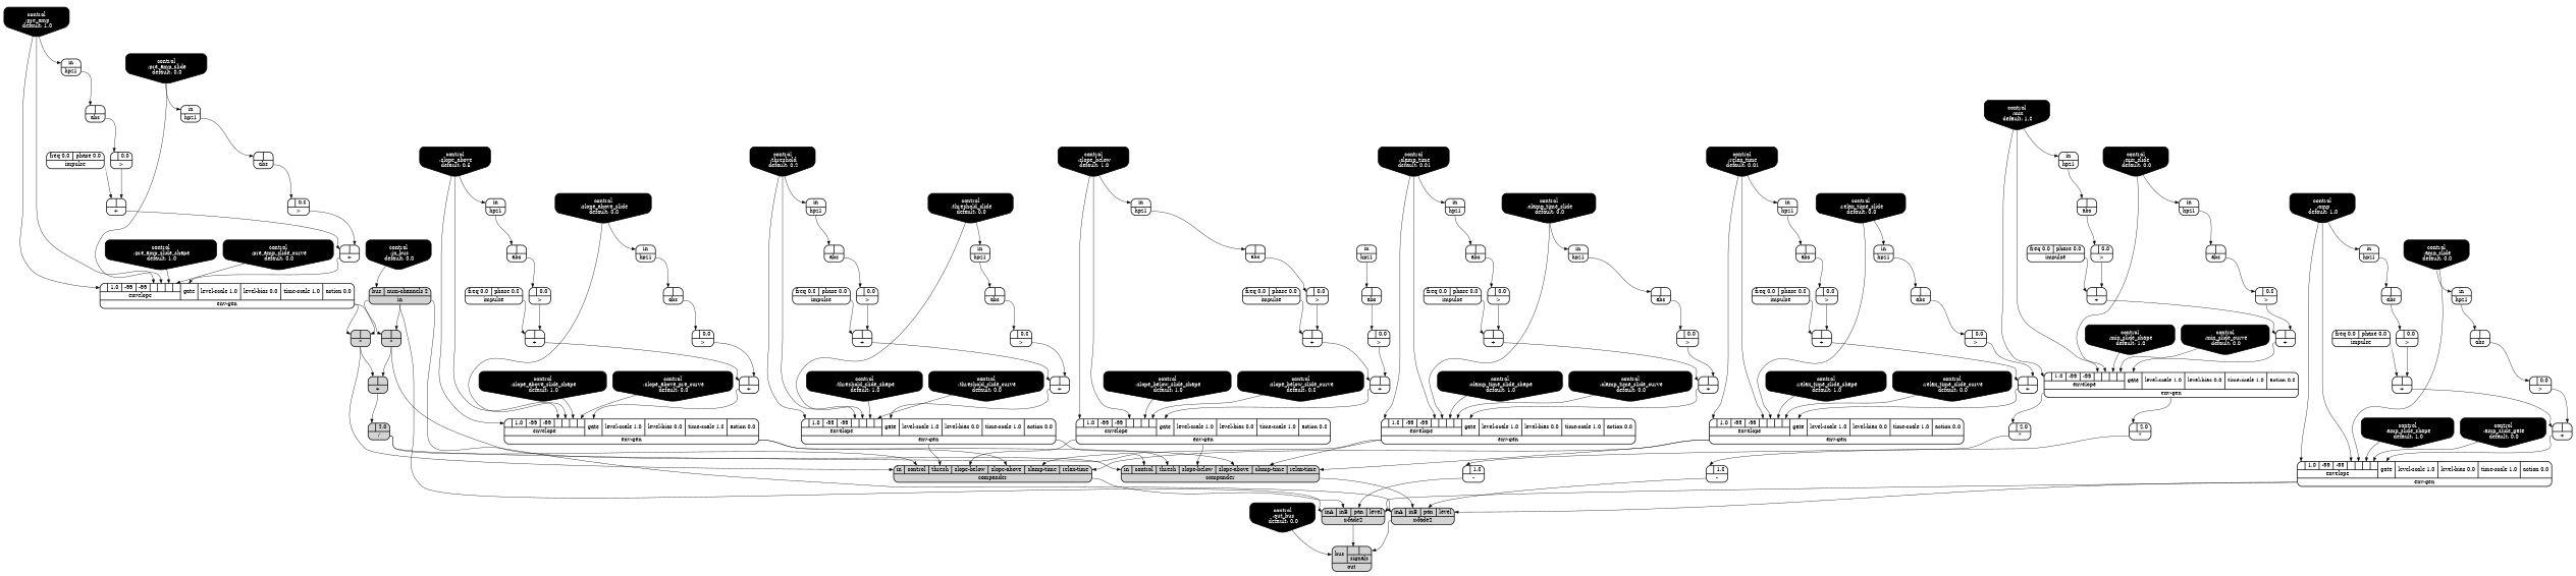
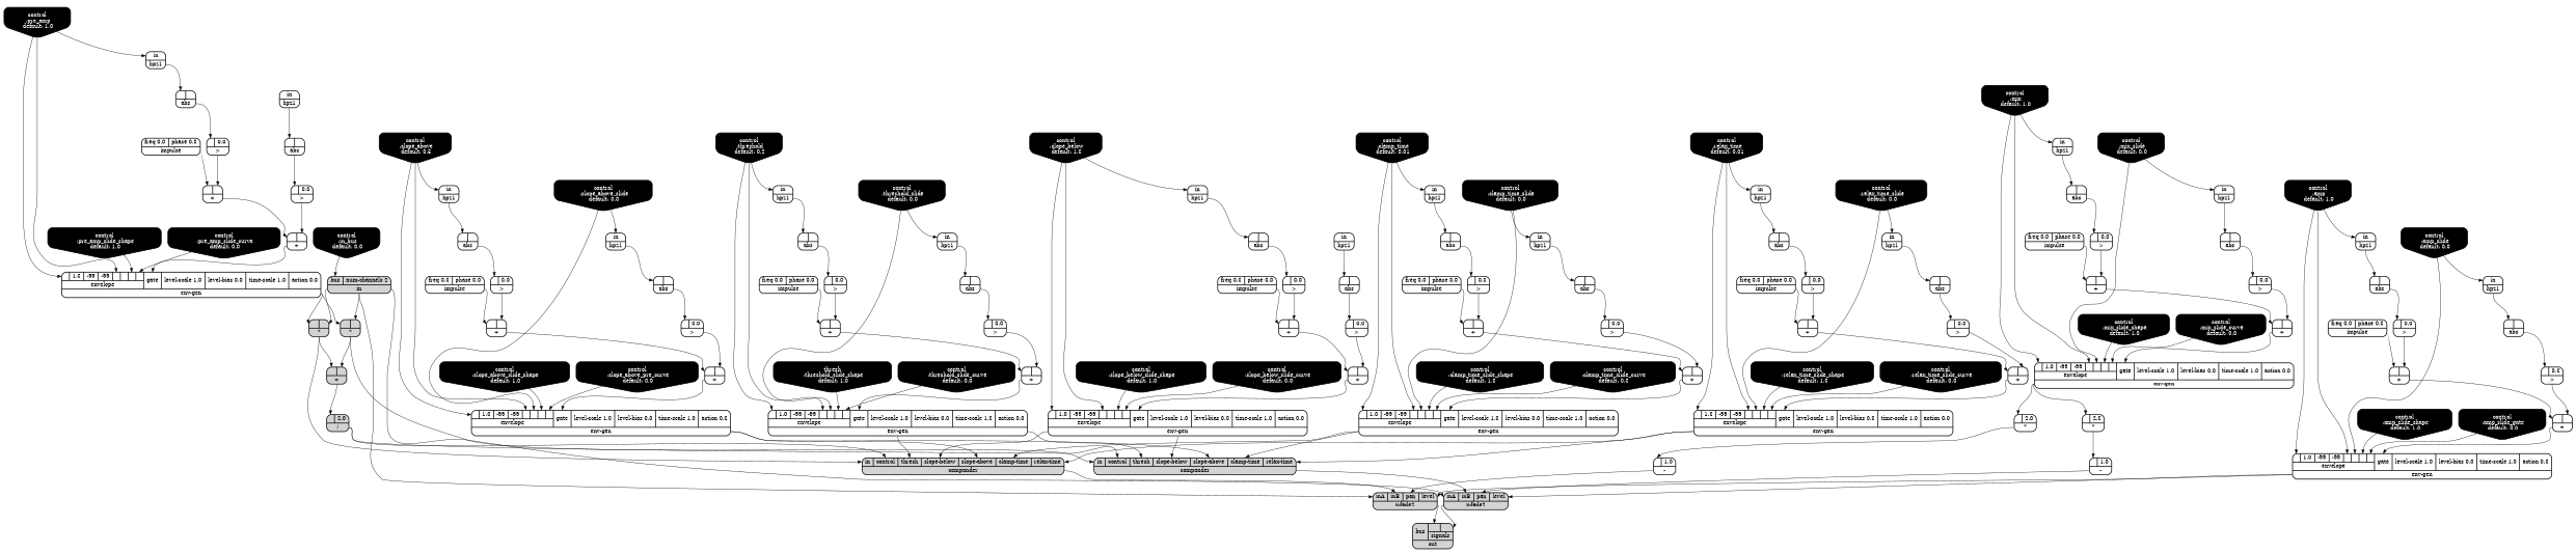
  digraph {
    node [rankdir=LR shape=record style="bold, rounded"]
    edge [headport=a tailport=__UG_NAME__]
    n1 [label="{{ <a> |<b> 2.0} |<__UG_NAME__>* }"]
    n2 [label="{{ <a> |<b> 1.0} |<__UG_NAME__>- }"]
    n3 [label="{{ <ina> inA|<inb> inB|<pan> pan|<level> level} |<__UG_NAME__>x-fade2 }" style="filled, bold, rounded"]
    n4 [label="{{ <a> |<b> } |<__UG_NAME__>* }" style="filled, bold, rounded"]
    n5 [label="{{ <a> |<b> } |<__UG_NAME__>+ }" style="filled, bold, rounded"]
    n6 [label="{{ <in> in|<control> control|<thresh> thresh|<slope____below> slope-below|<slope____above> slope-above|<clamp____time> clamp-time|<relax____time> relax-time} |<__UG_NAME__>compander }" style="filled, bold, rounded"]
    n7 [label="{{ <a> |<b> 2.0} |<__UG_NAME__>/ }" style="filled, bold, rounded"]
    n8 [label="{{ <a> |<b> } |<__UG_NAME__>* }" style="filled, bold, rounded"]
    n9 [label="{{ <in> in|<control> control|<thresh> thresh|<slope____below> slope-below|<slope____above> slope-above|<clamp____time> clamp-time|<relax____time> relax-time} |<__UG_NAME__>compander }" style="filled, bold, rounded"]
    n10 [label="{{ <ina> inA|<inb> inB|<pan> pan|<level> level} |<__UG_NAME__>x-fade2 }" style="filled, bold, rounded"]
    n11 [label="{{ <a> |<b> 2.0} |<__UG_NAME__>* }"]
    n12 [label="{{ <a> |<b> 1.0} |<__UG_NAME__>- }"]
    n13 [label="{{ <a> |<b> } |<__UG_NAME__>+ }"]
    n14 [label="{{ <a> |<b> } |<__UG_NAME__>+ }"]
    n15 [label="{{ {{<envelope___control___0>|1.0|-99|-99|<envelope___control___4>|<envelope___control___5>|<envelope___control___6>|<envelope___control___7>}|envelope}|<gate> gate|<level____scale> level-scale 1.0|<level____bias> level-bias 0.0|<time____scale> time-scale 1.0|<action> action 0.0} |<__UG_NAME__>env-gen }"]
    n16 [label="{{ <a> |<b> } |<__UG_NAME__>+ }"]
    n17 [label="{{ <a> |<b> } |<__UG_NAME__>+ }"]
    n18 [label="{{ {{<envelope___control___0>|1.0|-99|-99|<envelope___control___4>|<envelope___control___5>|<envelope___control___6>|<envelope___control___7>}|envelope}|<gate> gate|<level____scale> level-scale 1.0|<level____bias> level-bias 0.0|<time____scale> time-scale 1.0|<action> action 0.0} |<__UG_NAME__>env-gen }"]
    n19 [label="{{ <a> |<b> } |<__UG_NAME__>+ }"]
    n20 [label="{{ <a> |<b> } |<__UG_NAME__>+ }"]
    n21 [label="{{ {{<envelope___control___0>|1.0|-99|-99|<envelope___control___4>|<envelope___control___5>|<envelope___control___6>|<envelope___control___7>}|envelope}|<gate> gate|<level____scale> level-scale 1.0|<level____bias> level-bias 0.0|<time____scale> time-scale 1.0|<action> action 0.0} |<__UG_NAME__>env-gen }"]
    n22 [label="{{ <a> |<b> } |<__UG_NAME__>+ }"]
    n23 [label="{{ <a> |<b> } |<__UG_NAME__>+ }"]
    n24 [label="{{ {{<envelope___control___0>|1.0|-99|-99|<envelope___control___4>|<envelope___control___5>|<envelope___control___6>|<envelope___control___7>}|envelope}|<gate> gate|<level____scale> level-scale 1.0|<level____bias> level-bias 0.0|<time____scale> time-scale 1.0|<action> action 0.0} |<__UG_NAME__>env-gen }"]
    n25 [label="{{ <a> |<b> } |<__UG_NAME__>+ }"]
    n26 [label="{{ <a> |<b> } |<__UG_NAME__>+ }"]
    n27 [label="{{ {{<envelope___control___0>|1.0|-99|-99|<envelope___control___4>|<envelope___control___5>|<envelope___control___6>|<envelope___control___7>}|envelope}|<gate> gate|<level____scale> level-scale 1.0|<level____bias> level-bias 0.0|<time____scale> time-scale 1.0|<action> action 0.0} |<__UG_NAME__>env-gen }"]
    n28 [label="{{ <a> |<b> } |<__UG_NAME__>+ }"]
    n29 [label="{{ <a> |<b> } |<__UG_NAME__>+ }"]
    n30 [label="{{ {{<envelope___control___0>|1.0|-99|-99|<envelope___control___4>|<envelope___control___5>|<envelope___control___6>|<envelope___control___7>}|envelope}|<gate> gate|<level____scale> level-scale 1.0|<level____bias> level-bias 0.0|<time____scale> time-scale 1.0|<action> action 0.0} |<__UG_NAME__>env-gen }"]
    n31 [label="{{ <a> |<b> } |<__UG_NAME__>+ }"]
    n32 [label="{{ <a> |<b> } |<__UG_NAME__>+ }"]
    n33 [label="{{ {{<envelope___control___0>|1.0|-99|-99|<envelope___control___4>|<envelope___control___5>|<envelope___control___6>|<envelope___control___7>}|envelope}|<gate> gate|<level____scale> level-scale 1.0|<level____bias> level-bias 0.0|<time____scale> time-scale 1.0|<action> action 0.0} |<__UG_NAME__>env-gen }"]
    n34 [label="{{ <a> |<b> } |<__UG_NAME__>+ }"]
    n35 [label="{{ <a> |<b> } |<__UG_NAME__>+ }"]
    n36 [label="{{ {{<envelope___control___0>|1.0|-99|-99|<envelope___control___4>|<envelope___control___5>|<envelope___control___6>|<envelope___control___7>}|envelope}|<gate> gate|<level____scale> level-scale 1.0|<level____bias> level-bias 0.0|<time____scale> time-scale 1.0|<action> action 0.0} |<__UG_NAME__>env-gen }"]
    n37 [label="{{ <bus> bus|{{<signals___x____fade2___0>|<signals___x____fade2___1>}|signals}} |<__UG_NAME__>out }" style="filled, bold, rounded"]
    n38 [label="{{ <a> |<b> 0.0} |<__UG_NAME__>\> }"]
    n39 [label="{{ <a> |<b> 0.0} |<__UG_NAME__>\> }"]
    n40 [label="{{ <a> |<b> 0.0} |<__UG_NAME__>\> }"]
    n41 [label="{{ <a> |<b> 0.0} |<__UG_NAME__>\> }"]
    n42 [label="{{ <a> |<b> 0.0} |<__UG_NAME__>\> }"]
    n43 [label="{{ <a> |<b> 0.0} |<__UG_NAME__>\> }"]
    n44 [label="{{ <a> |<b> 0.0} |<__UG_NAME__>\> }"]
    n45 [label="{{ <a> |<b> 0.0} |<__UG_NAME__>\> }"]
    n46 [label="{{ <a> |<b> 0.0} |<__UG_NAME__>\> }"]
    n47 [label="{{ <a> |<b> 0.0} |<__UG_NAME__>\> }"]
    n48 [label="{{ <a> |<b> 0.0} |<__UG_NAME__>\> }"]
    n49 [label="{{ <a> |<b> 0.0} |<__UG_NAME__>\> }"]
    n50 [label="{{ <a> |<b> 0.0} |<__UG_NAME__>\> }"]
    n51 [label="{{ <a> |<b> 0.0} |<__UG_NAME__>\> }"]
    n52 [label="{{ <a> |<b> 0.0} |<__UG_NAME__>\> }"]
    n53 [label="{{ <a> |<b> 0.0} |<__UG_NAME__>\> }"]
    n54 [label="{{ <a> |<b> } |<__UG_NAME__>abs }"]
    n55 [label="{{ <a> |<b> } |<__UG_NAME__>abs }"]
    n56 [label="{{ <a> |<b> } |<__UG_NAME__>abs }"]
    n57 [label="{{ <a> |<b> } |<__UG_NAME__>abs }"]
    n58 [label="{{ <a> |<b> } |<__UG_NAME__>abs }"]
    n59 [label="{{ <a> |<b> } |<__UG_NAME__>abs }"]
    n60 [label="{{ <a> |<b> } |<__UG_NAME__>abs }"]
    n61 [label="{{ <a> |<b> } |<__UG_NAME__>abs }"]
    n62 [label="{{ <a> |<b> } |<__UG_NAME__>abs }"]
    n63 [label="{{ <a> |<b> } |<__UG_NAME__>abs }"]
    n64 [label="{{ <a> |<b> } |<__UG_NAME__>abs }"]
    n65 [label="{{ <a> |<b> } |<__UG_NAME__>abs }"]
    n66 [label="{{ <a> |<b> } |<__UG_NAME__>abs }"]
    n67 [label="{{ <a> |<b> } |<__UG_NAME__>abs }"]
    n68 [label="{{ <a> |<b> } |<__UG_NAME__>abs }"]
    n69 [label="{{ <a> |<b> } |<__UG_NAME__>abs }"]
    n70 [fillcolor=black fontcolor=white label="control\n :amp\n default: 1.0" shape=invhouse style="rounded, filled, bold" rankdir=""]
    n71 [label="{{ <in> in} |<__UG_NAME__>hpz1 }"]
    n72 [fillcolor=black fontcolor=white label="control\n :amp_slide\n default: 0.0" shape=invhouse style="rounded, filled, bold" rankdir=""]
    n73 [label="{{ <in> in} |<__UG_NAME__>hpz1 }"]
    n74 [fillcolor=black fontcolor=white label="control\n :amp_slide_shape\n default: 1.0" shape=invhouse style="rounded, filled, bold" rankdir=""]
    n75 [fillcolor=black fontcolor=white label="control\n :amp_slide_gate\n default: 0.0" shape=invhouse style="rounded, filled, bold" rankdir=""]
    n76 [fillcolor=black fontcolor=white label="control\n :mix\n default: 1.0" shape=invhouse style="rounded, filled, bold" rankdir=""]
    n77 [label="{{ <in> in} |<__UG_NAME__>hpz1 }"]
    n78 [fillcolor=black fontcolor=white label="control\n :mix_slide\n default: 0.0" shape=invhouse style="rounded, filled, bold" rankdir=""]
    n79 [label="{{ <in> in} |<__UG_NAME__>hpz1 }"]
    n80 [fillcolor=black fontcolor=white label="control\n :mix_slide_shape\n default: 1.0" shape=invhouse style="rounded, filled, bold" rankdir=""]
    n81 [fillcolor=black fontcolor=white label="control\n :mix_slide_curve\n default: 0.0" shape=invhouse style="rounded, filled, bold" rankdir=""]
    n82 [fillcolor=black fontcolor=white label="control\n :pre_amp\n default: 1.0" shape=invhouse style="rounded, filled, bold" rankdir=""]
    n83 [label="{{ <in> in} |<__UG_NAME__>hpz1 }"]
-   n84 [fillcolor=black fontcolor=white label="control\n :pre_amp_slide\n default: 0.0" shape=invhouse style="rounded, filled, bold" rankdir=""]
    n85 [label="{{ <in> in} |<__UG_NAME__>hpz1 }"]
    n86 [fillcolor=black fontcolor=white label="control\n :pre_amp_slide_shape\n default: 1.0" shape=invhouse style="rounded, filled, bold" rankdir=""]
    n87 [fillcolor=black fontcolor=white label="control\n :pre_amp_slide_curve\n default: 0.0" shape=invhouse style="rounded, filled, bold" rankdir=""]
    n88 [fillcolor=black fontcolor=white label="control\n :threshold\n default: 0.2" shape=invhouse style="rounded, filled, bold" rankdir=""]
    n89 [label="{{ <in> in} |<__UG_NAME__>hpz1 }"]
    n90 [fillcolor=black fontcolor=white label="control\n :threshold_slide\n default: 0.0" shape=invhouse style="rounded, filled, bold" rankdir=""]
    n91 [label="{{ <in> in} |<__UG_NAME__>hpz1 }"]
-   n92 [fillcolor=black fontcolor=white label="control\n :threshold_slide_shape\n default: 1.0" shape=invhouse style="rounded, filled, bold" rankdir=""]
+   n92 [fillcolor=black fontcolor=white label="thresh\n :threshold_slide_shape\n default: 1.0" shape=invhouse style="rounded, filled, bold" rankdir=""]
    n93 [fillcolor=black fontcolor=white label="control\n :threshold_slide_curve\n default: 0.0" shape=invhouse style="rounded, filled, bold" rankdir=""]
    n94 [fillcolor=black fontcolor=white label="control\n :clamp_time\n default: 0.01" shape=invhouse style="rounded, filled, bold" rankdir=""]
    n95 [label="{{ <in> in} |<__UG_NAME__>hpz1 }"]
    n96 [fillcolor=black fontcolor=white label="control\n :clamp_time_slide\n default: 0.0" shape=invhouse style="rounded, filled, bold" rankdir=""]
    n97 [label="{{ <in> in} |<__UG_NAME__>hpz1 }"]
    n98 [fillcolor=black fontcolor=white label="control\n :clamp_time_slide_shape\n default: 1.0" shape=invhouse style="rounded, filled, bold" rankdir=""]
    n99 [fillcolor=black fontcolor=white label="control\n :clamp_time_slide_curve\n default: 0.0" shape=invhouse style="rounded, filled, bold" rankdir=""]
    n100 [fillcolor=black fontcolor=white label="control\n :slope_above\n default: 0.5" shape=invhouse style="rounded, filled, bold" rankdir=""]
    n101 [label="{{ <in> in} |<__UG_NAME__>hpz1 }"]
    n102 [fillcolor=black fontcolor=white label="control\n :slope_above_slide\n default: 0.0" shape=invhouse style="rounded, filled, bold" rankdir=""]
    n103 [label="{{ <in> in} |<__UG_NAME__>hpz1 }"]
    n104 [fillcolor=black fontcolor=white label="control\n :slope_above_slide_shape\n default: 1.0" shape=invhouse style="rounded, filled, bold" rankdir=""]
    n105 [fillcolor=black fontcolor=white label="control\n :slope_above_pre_curve\n default: 0.0" shape=invhouse style="rounded, filled, bold" rankdir=""]
    n106 [fillcolor=black fontcolor=white label="control\n :slope_below\n default: 1.0" shape=invhouse style="rounded, filled, bold" rankdir=""]
    n107 [label="{{ <in> in} |<__UG_NAME__>hpz1 }"]
    n108 [label="{{ <in> in} |<__UG_NAME__>hpz1 }"]
    n109 [fillcolor=black fontcolor=white label="control\n :slope_below_slide_shape\n default: 1.0" shape=invhouse style="rounded, filled, bold" rankdir=""]
    n110 [fillcolor=black fontcolor=white label="control\n :slope_below_slide_curve\n default: 0.0" shape=invhouse style="rounded, filled, bold" rankdir=""]
    n111 [fillcolor=black fontcolor=white label="control\n :relax_time\n default: 0.01" shape=invhouse style="rounded, filled, bold" rankdir=""]
    n112 [label="{{ <in> in} |<__UG_NAME__>hpz1 }"]
    n113 [fillcolor=black fontcolor=white label="control\n :relax_time_slide\n default: 0.0" shape=invhouse style="rounded, filled, bold" rankdir=""]
    n114 [label="{{ <in> in} |<__UG_NAME__>hpz1 }"]
    n115 [fillcolor=black fontcolor=white label="control\n :relax_time_slide_shape\n default: 1.0" shape=invhouse style="rounded, filled, bold" rankdir=""]
    n116 [fillcolor=black fontcolor=white label="control\n :relax_time_slide_curve\n default: 0.0" shape=invhouse style="rounded, filled, bold" rankdir=""]
    n117 [fillcolor=black fontcolor=white label="control\n :in_bus\n default: 0.0" shape=invhouse style="rounded, filled, bold" rankdir=""]
    n118 [label="{{ <bus> bus|<num____channels> num-channels 2} |<__UG_NAME__>in }" style="filled, bold, rounded"]
-   n119 [fillcolor=black fontcolor=white label="control\n :out_bus\n default: 0.0" shape=invhouse style="rounded, filled, bold" rankdir=""]
    n120 [label="{{ <freq> freq 0.0|<phase> phase 0.0} |<__UG_NAME__>impulse }"]
    n121 [label="{{ <freq> freq 0.0|<phase> phase 0.0} |<__UG_NAME__>impulse }"]
    n122 [label="{{ <freq> freq 0.0|<phase> phase 0.0} |<__UG_NAME__>impulse }"]
    n123 [label="{{ <freq> freq 0.0|<phase> phase 0.0} |<__UG_NAME__>impulse }"]
    n124 [label="{{ <freq> freq 0.0|<phase> phase 0.0} |<__UG_NAME__>impulse }"]
    n125 [label="{{ <freq> freq 0.0|<phase> phase 0.0} |<__UG_NAME__>impulse }"]
    n126 [label="{{ <freq> freq 0.0|<phase> phase 0.0} |<__UG_NAME__>impulse }"]
    n127 [label="{{ <freq> freq 0.0|<phase> phase 0.0} |<__UG_NAME__>impulse }"]
    n1 -> n2
    n2 -> n3 [headport=pan]
    n3 -> n37 [headport=signals___x____fade2___0]
    n4 -> n5
    n4 -> n6 [headport=in]
    n5 -> n7
    n6 -> n3 [headport=inb]
    n7 -> n6 [headport=control]
    n7 -> n9 [headport=control]
    n8 -> n5 [headport=b]
    n8 -> n9 [headport=in]
    n9 -> n10 [headport=inb]
    n10 -> n37 [headport=signals___x____fade2___1]
    n11 -> n12
    n12 -> n10 [headport=pan]
    n13 -> n14
    n14 -> n15 [headport=gate]
    n15 -> n6 [headport=slope____above]
    n15 -> n9 [headport=slope____above]
    n16 -> n17
    n17 -> n18 [headport=gate]
    n18 -> n1
    n18 -> n11
    n19 -> n20
    n20 -> n21 [headport=gate]
    n21 -> n6 [headport=thresh]
    n21 -> n9 [headport=thresh]
    n22 -> n23
    n23 -> n24 [headport=gate]
    n24 -> n6 [headport=slope____below]
    n24 -> n9 [headport=slope____below]
    n25 -> n26
    n26 -> n27 [headport=gate]
    n27 -> n3 [headport=level]
    n27 -> n10 [headport=level]
    n28 -> n29
    n29 -> n30 [headport=gate]
    n30 -> n4
    n30 -> n8
    n31 -> n32
    n32 -> n33 [headport=gate]
    n33 -> n6 [headport=clamp____time]
    n33 -> n9 [headport=clamp____time]
    n34 -> n35
    n35 -> n36 [headport=gate]
    n36 -> n6 [headport=relax____time]
    n36 -> n9 [headport=relax____time]
    n38 -> n17 [headport=b]
    n39 -> n13 [headport=b]
    n40 -> n14 [headport=b]
    n41 -> n16 [headport=b]
    n42 -> n19 [headport=b]
    n43 -> n22 [headport=b]
    n44 -> n26 [headport=b]
    n45 -> n20 [headport=b]
    n46 -> n25 [headport=b]
    n47 -> n28 [headport=b]
    n48 -> n29 [headport=b]
    n49 -> n23 [headport=b]
    n50 -> n31 [headport=b]
    n51 -> n32 [headport=b]
    n52 -> n34 [headport=b]
    n53 -> n35 [headport=b]
    n54 -> n51
    n55 -> n38
    n56 -> n39
    n57 -> n40
    n58 -> n41
    n59 -> n43
    n60 -> n42
    n61 -> n44
    n62 -> n45
    n63 -> n46
    n64 -> n47
    n65 -> n48
    n66 -> n53
    n67 -> n49
    n68 -> n50
    n69 -> n52
    n70 -> n27 [headport=envelope___control___0]
    n70 -> n27 [headport=envelope___control___4]
    n70 -> n71 [headport=in]
    n71 -> n63
    n72 -> n27 [headport=envelope___control___5]
    n72 -> n73 [headport=in]
    n73 -> n61
    n74 -> n27 [headport=envelope___control___6]
    n75 -> n27 [headport=envelope___control___7]
    n76 -> n18 [headport=envelope___control___0]
    n76 -> n18 [headport=envelope___control___4]
    n76 -> n77 [headport=in]
    n77 -> n58
    n78 -> n18 [headport=envelope___control___5]
    n78 -> n79 [headport=in]
    n79 -> n55
    n80 -> n18 [headport=envelope___control___6]
    n81 -> n18 [headport=envelope___control___7]
    n82 -> n30 [headport=envelope___control___0]
    n82 -> n30 [headport=envelope___control___4]
    n82 -> n83 [headport=in]
    n83 -> n64
-   n84 -> n30 [headport=envelope___control___5]
-   n84 -> n85 [headport=in]
    n85 -> n65
    n86 -> n30 [headport=envelope___control___6]
    n87 -> n30 [headport=envelope___control___7]
    n88 -> n21 [headport=envelope___control___0]
    n88 -> n21 [headport=envelope___control___4]
    n88 -> n89 [headport=in]
    n89 -> n60
    n90 -> n21 [headport=envelope___control___5]
    n90 -> n91 [headport=in]
    n91 -> n62
    n92 -> n21 [headport=envelope___control___6]
    n93 -> n21 [headport=envelope___control___7]
    n94 -> n33 [headport=envelope___control___0]
    n94 -> n33 [headport=envelope___control___4]
    n94 -> n95 [headport=in]
    n95 -> n68
    n96 -> n33 [headport=envelope___control___5]
    n96 -> n97 [headport=in]
    n97 -> n54
    n98 -> n33 [headport=envelope___control___6]
    n99 -> n33 [headport=envelope___control___7]
    n100 -> n15 [headport=envelope___control___0]
    n100 -> n15 [headport=envelope___control___4]
    n100 -> n101 [headport=in]
    n101 -> n56
    n102 -> n15 [headport=envelope___control___5]
    n102 -> n103 [headport=in]
    n103 -> n57
    n104 -> n15 [headport=envelope___control___6]
    n105 -> n15 [headport=envelope___control___7]
    n106 -> n24 [headport=envelope___control___0]
    n106 -> n24 [headport=envelope___control___4]
    n106 -> n107 [headport=in]
    n107 -> n59
    n108 -> n67
    n109 -> n24 [headport=envelope___control___6]
    n110 -> n24 [headport=envelope___control___7]
    n111 -> n36 [headport=envelope___control___0]
    n111 -> n36 [headport=envelope___control___4]
    n111 -> n112 [headport=in]
    n112 -> n69
    n113 -> n36 [headport=envelope___control___5]
    n113 -> n114 [headport=in]
    n114 -> n66
    n115 -> n36 [headport=envelope___control___6]
    n116 -> n36 [headport=envelope___control___7]
    n117 -> n118 [headport=bus]
    n118 -> n3 [headport=ina]
    n118 -> n4 [headport=b]
    n118 -> n8 [headport=b]
    n118 -> n10 [headport=ina]
-   n119 -> n37 [headport=bus]
    n120 -> n13
    n121 -> n31
    n122 -> n16
    n123 -> n19
    n124 -> n22
    n125 -> n25
    n126 -> n28
    n127 -> n34
  }
